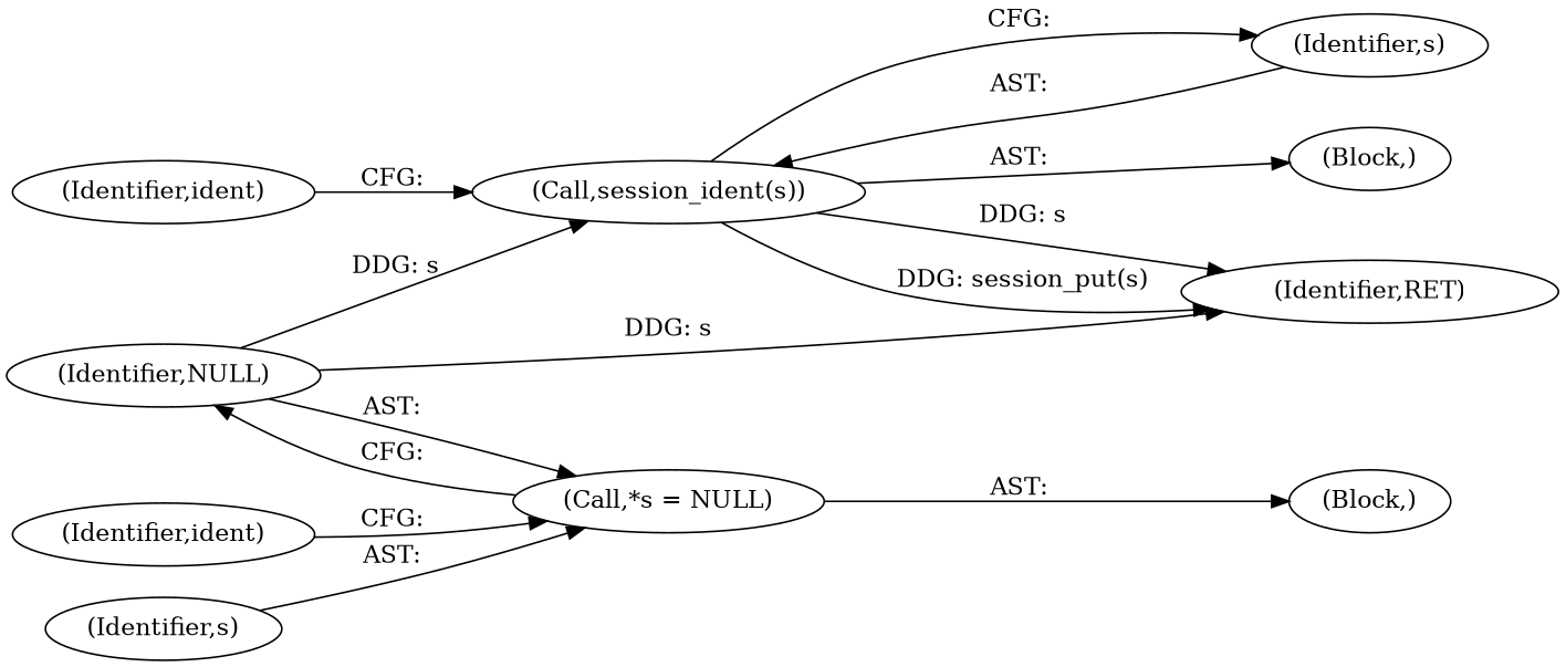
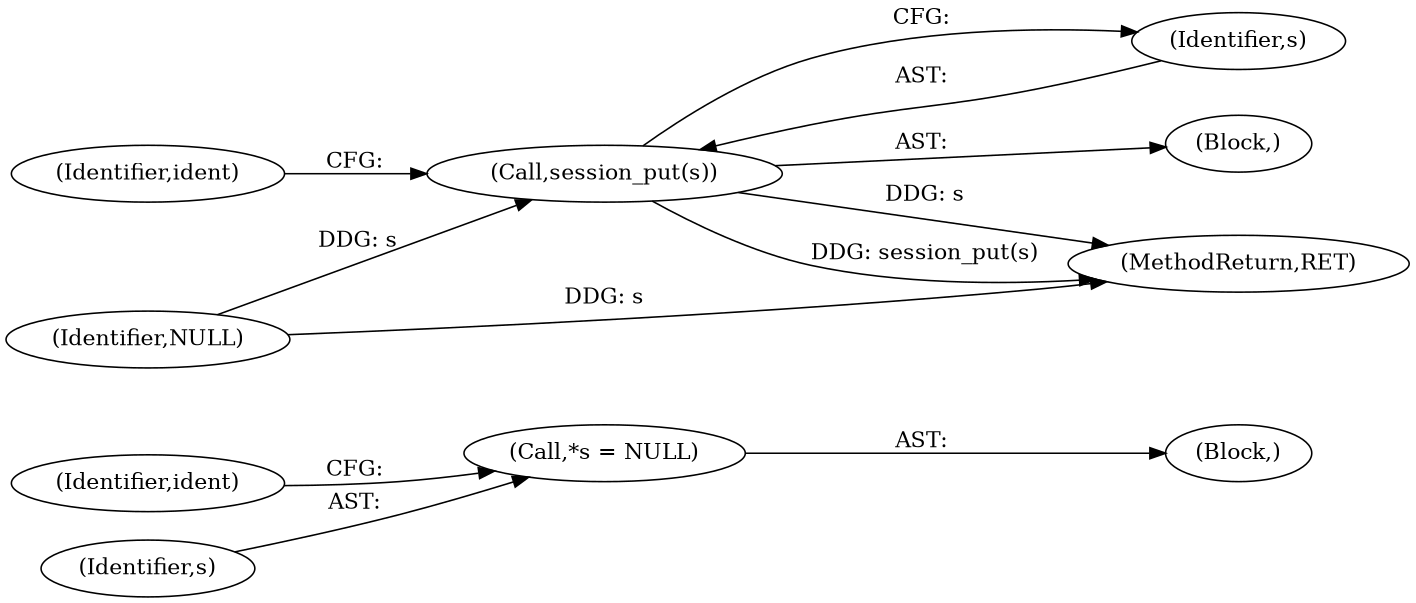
  digraph {
    rankdir=LR
-   n1 [label="(Call,session_ident(s))"]
+   n1 [label="(Call,session_put(s))"]
    n2 [label="(Identifier,s)"]
    n3 [label="(Block,)"]
-   n4 [label="(Identifier,RET)"]
+   n4 [label="(MethodReturn,RET)"]
    n5 [label="(Call,*s = NULL)"]
    n6 [label="(Block,)"]
    n7 [label="(Identifier,NULL)"]
    n8 [label="(Identifier,ident)"]
    n9 [label="(Identifier,ident)"]
    n10 [label="(Identifier,s)"]
    n1 -> n2 [label="CFG: "]
    n1 -> n3 [label="AST: "]
    n1 -> n4 [label="DDG: s"]
    n1 -> n4 [label="DDG: session_put(s)"]
    n2 -> n1 [label="AST: "]
    n5 -> n6 [label="AST: "]
-   n5 -> n7 [label="CFG: "]
    n7 -> n1 [label="DDG: s"]
    n7 -> n4 [label="DDG: s"]
-   n7 -> n5 [label="AST: "]
    n8 -> n5 [label="CFG: "]
    n9 -> n1 [label="CFG: "]
    n10 -> n5 [label="AST: "]
  }
